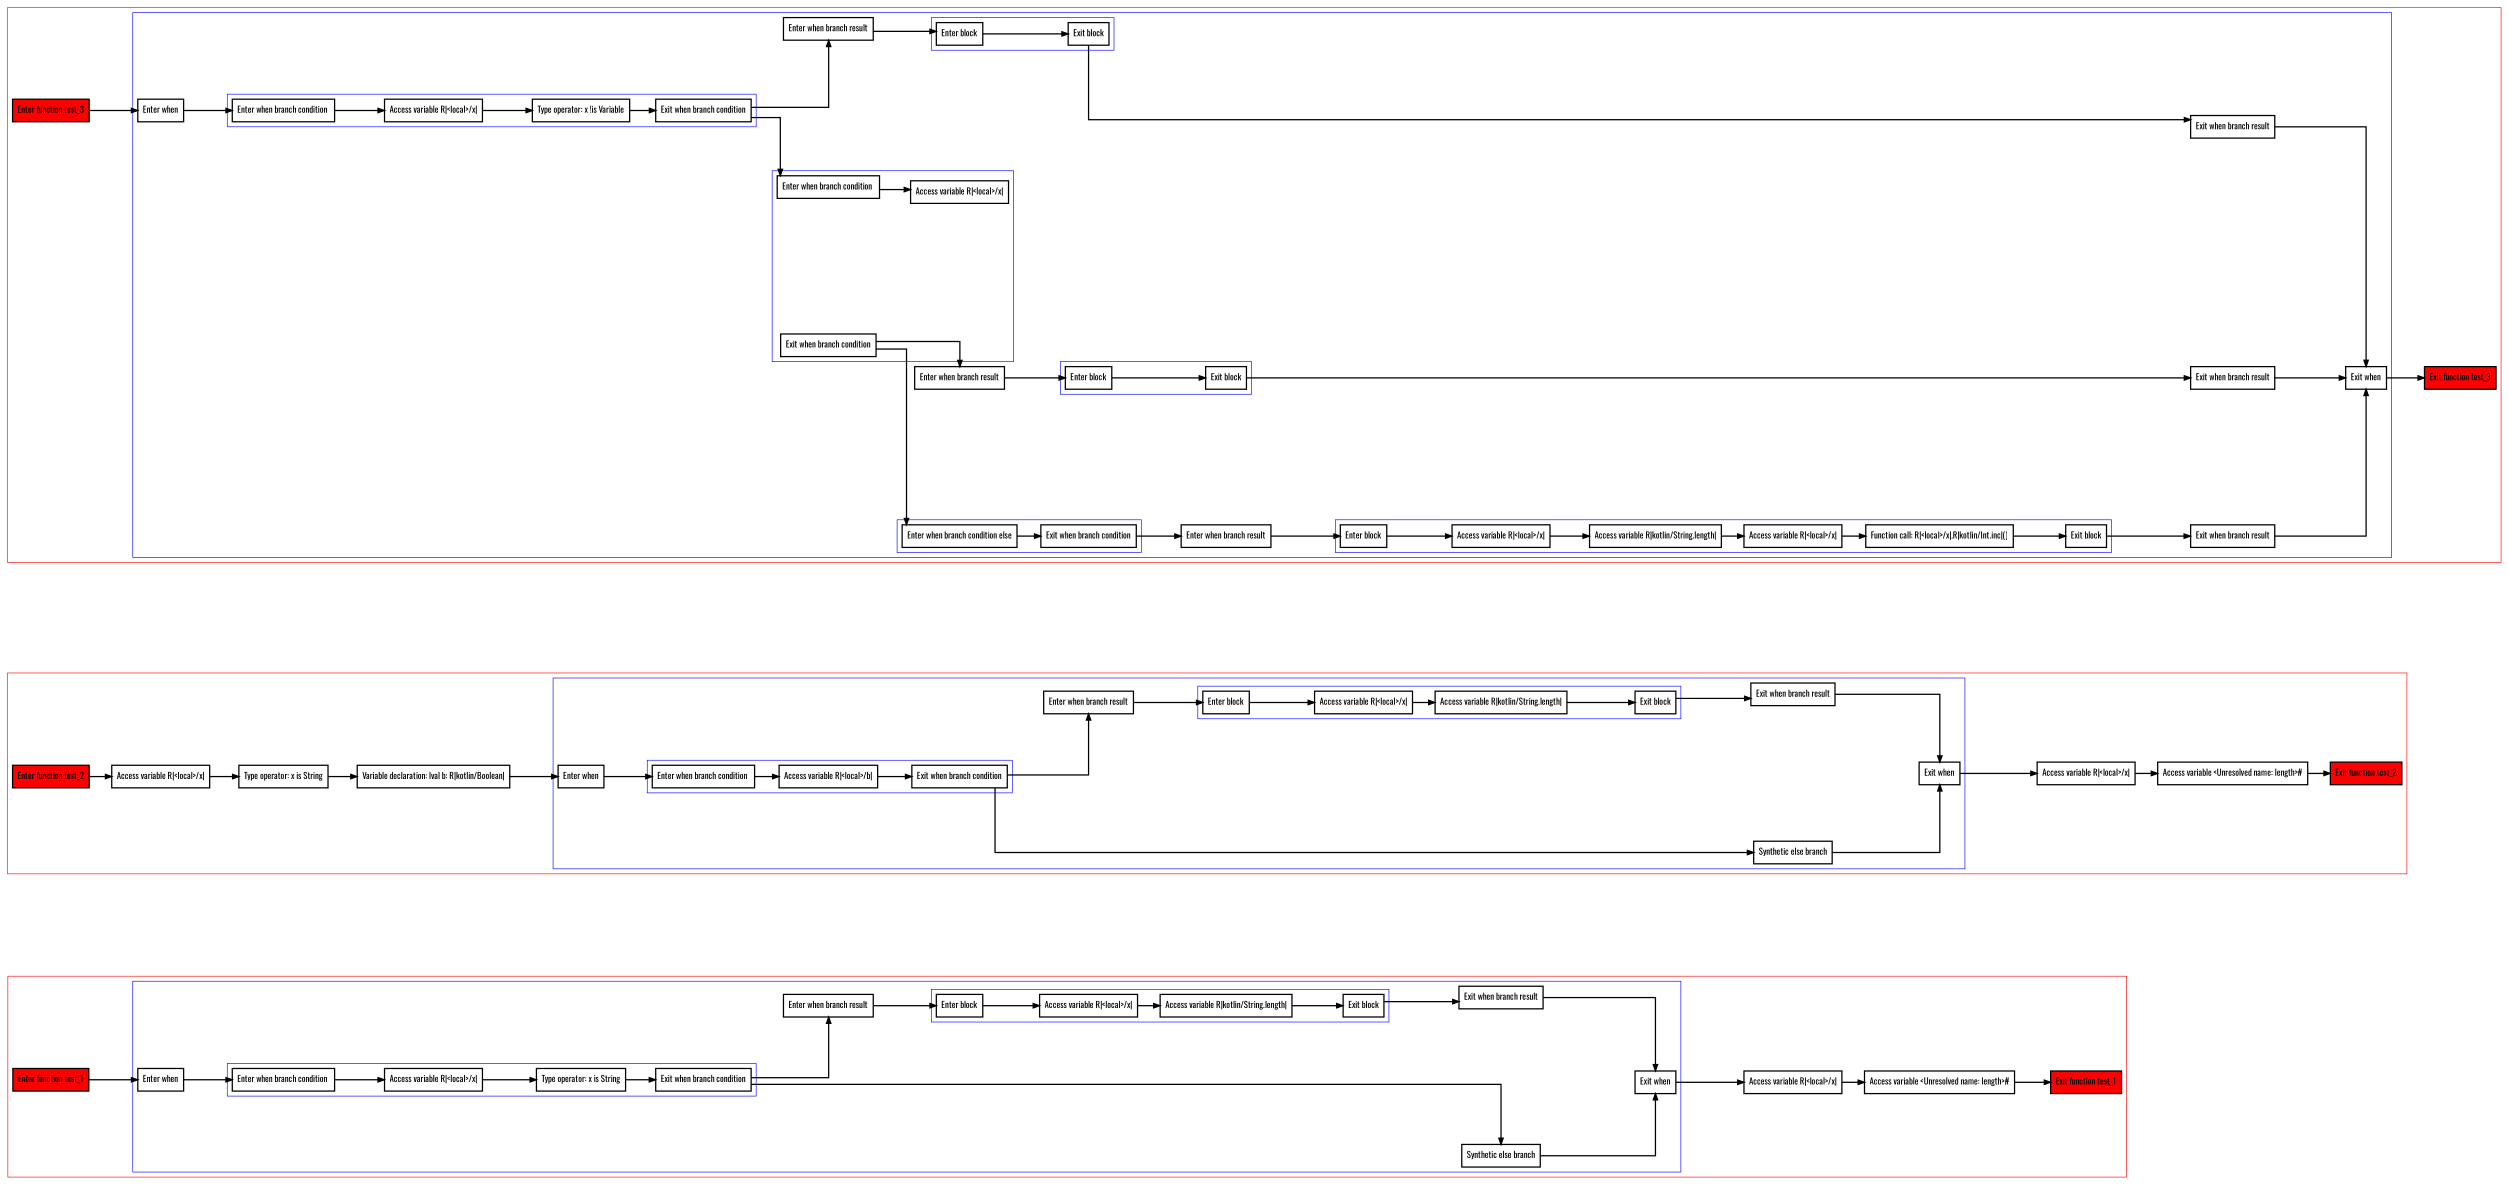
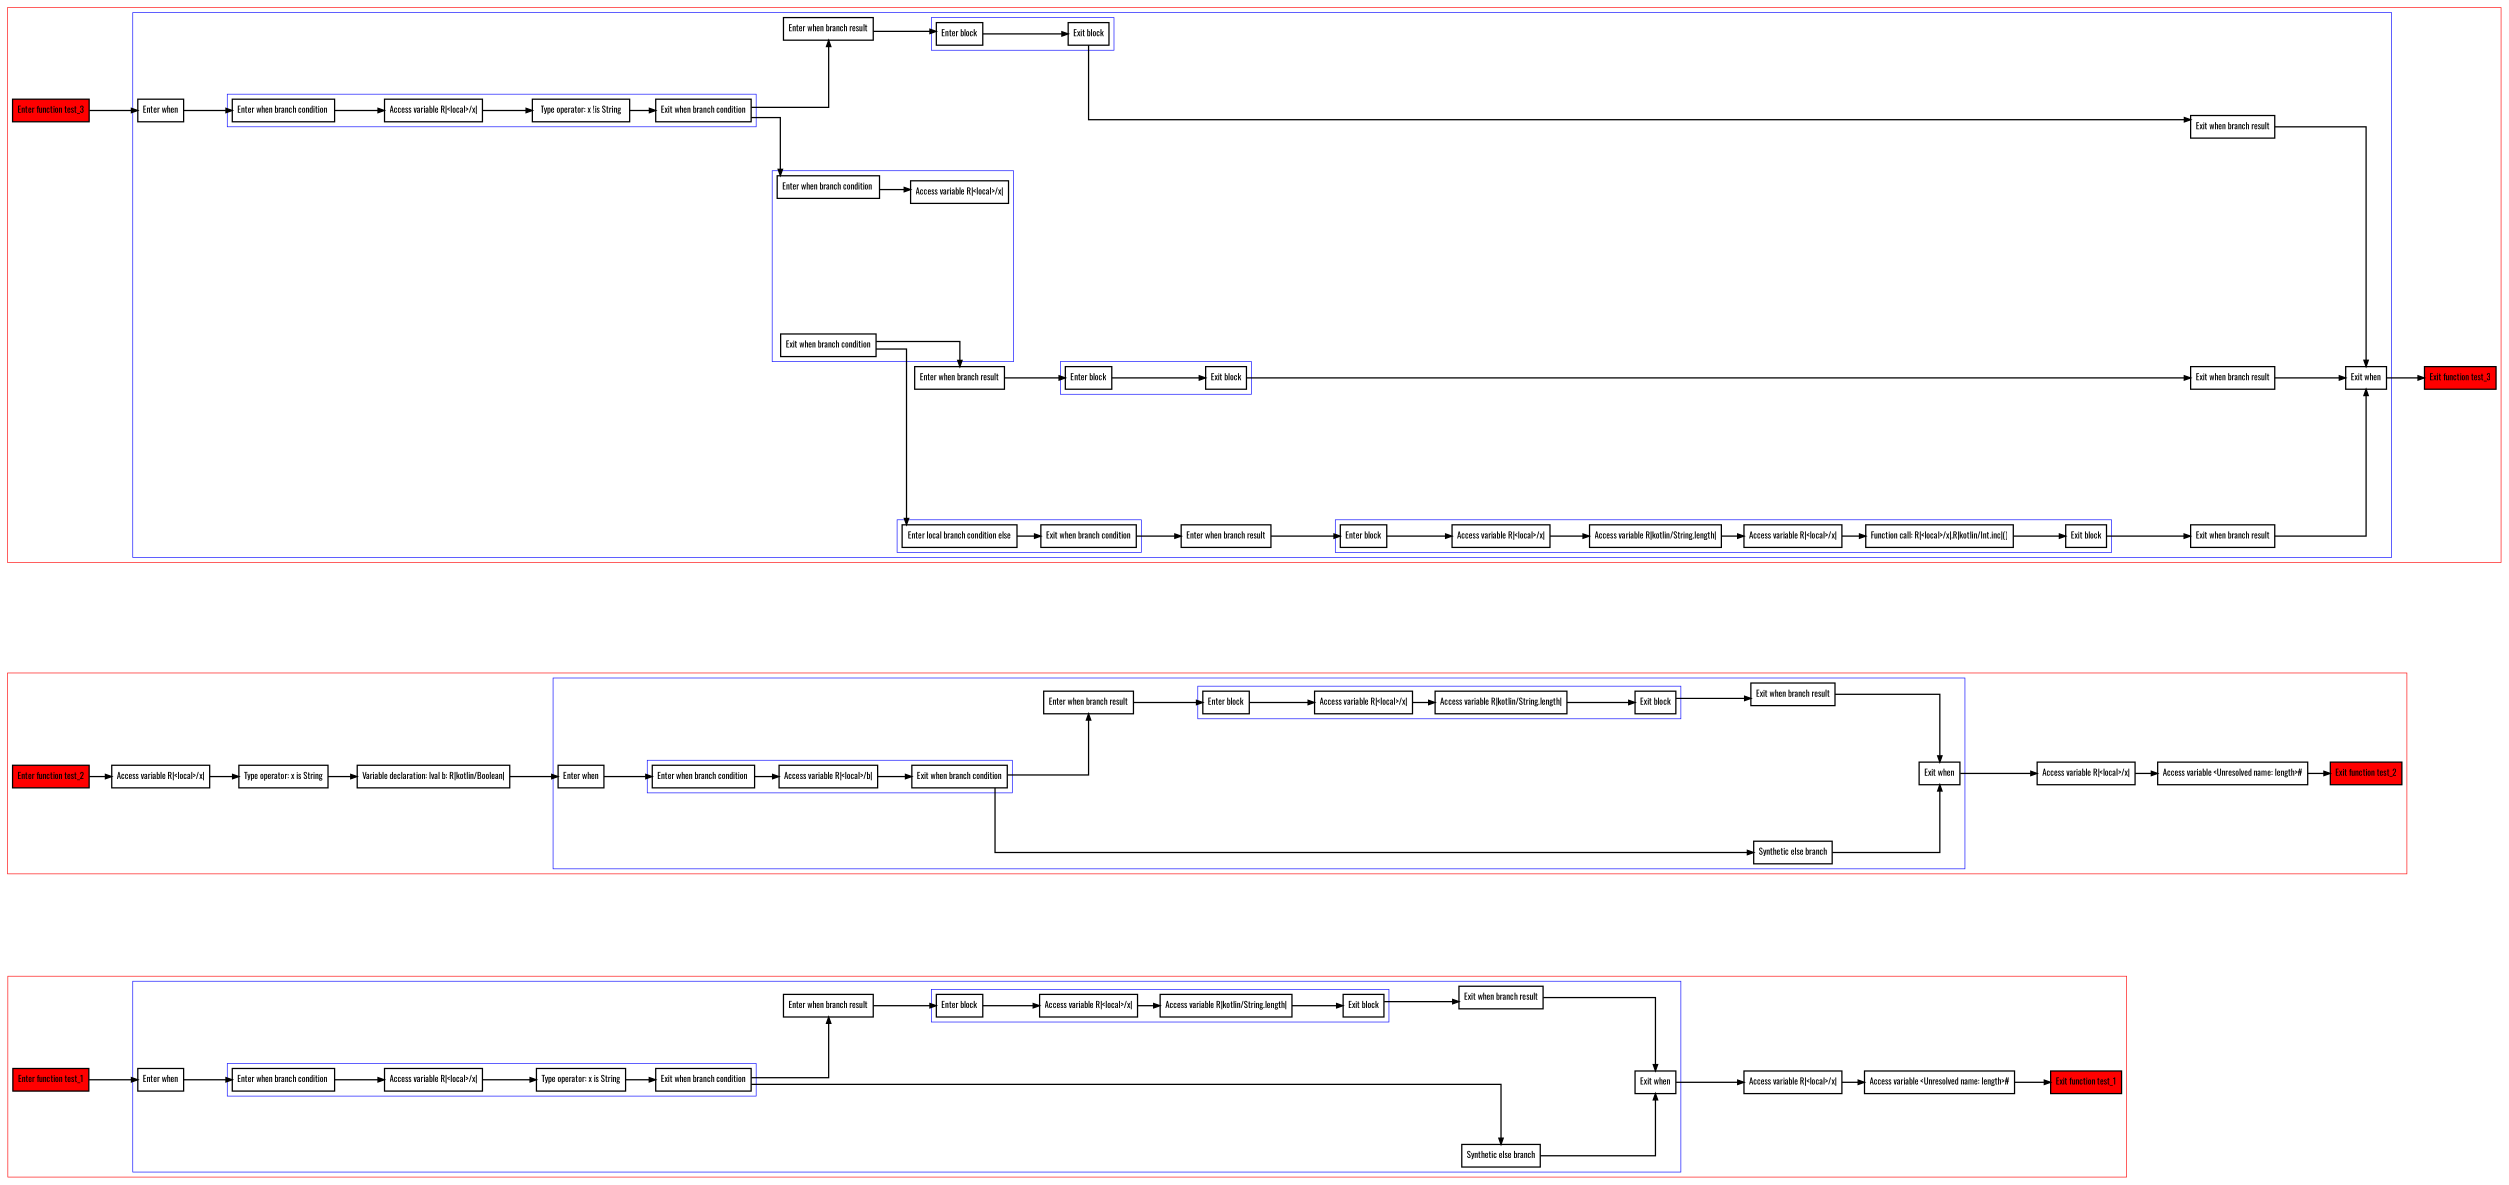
  digraph {
    fontname=Oswald
    nodesep=3
    rankdir=LR
    splines=ortho
    node [fontname=Oswald penwidth=2 shape=box]
    edge [fontname=Oswald penwidth=2]
    n1 [label="Enter when branch condition "]
    n2 [label="Access variable R|<local>/x|"]
    n3 [label="Type operator: x is String"]
    n4 [label="Exit when branch condition"]
    n5 [label="Enter block"]
    n6 [label="Access variable R|<local>/x|"]
    n7 [label="Access variable R|kotlin/String.length|"]
    n8 [label="Exit block"]
    n9 [label="Enter when"]
    n10 [label="Synthetic else branch"]
    n11 [label="Enter when branch result"]
    n12 [label="Exit when branch result"]
    n13 [label="Exit when"]
    n14 [fillcolor=red label="Enter function test_1" style=filled]
    n15 [label="Access variable R|<local>/x|"]
    n16 [label="Access variable <Unresolved name: length>#"]
    n17 [fillcolor=red label="Exit function test_1" style=filled]
    n18 [label="Enter when branch condition "]
    n19 [label="Access variable R|<local>/b|"]
    n20 [label="Exit when branch condition"]
    n21 [label="Enter block"]
    n22 [label="Access variable R|<local>/x|"]
    n23 [label="Access variable R|kotlin/String.length|"]
    n24 [label="Exit block"]
    n25 [label="Enter when"]
    n26 [label="Synthetic else branch"]
    n27 [label="Enter when branch result"]
    n28 [label="Exit when branch result"]
    n29 [label="Exit when"]
    n30 [fillcolor=red label="Enter function test_2" style=filled]
    n31 [label="Access variable R|<local>/x|"]
    n32 [label="Type operator: x is String"]
    n33 [label="Variable declaration: lval b: R|kotlin/Boolean|"]
    n34 [label="Access variable R|<local>/x|"]
    n35 [label="Access variable <Unresolved name: length>#"]
    n36 [fillcolor=red label="Exit function test_2" style=filled]
    n37 [label="Enter when branch condition "]
    n38 [label="Access variable R|<local>/x|"]
-   n39 [label="Type operator: x !is Variable"]
+   n39 [label="Type operator: x !is String"]
    n40 [label="Exit when branch condition"]
    n41 [label="Enter when branch condition "]
    n42 [label="Access variable R|<local>/x|"]
    n43 [label="Exit when branch condition"]
-   n44 [label="Enter when branch condition else"]
+   n44 [label="Enter local branch condition else"]
    n45 [label="Exit when branch condition"]
    n46 [label="Enter block"]
    n47 [label="Access variable R|<local>/x|"]
    n48 [label="Access variable R|kotlin/String.length|"]
    n49 [label="Access variable R|<local>/x|"]
    n50 [label="Function call: R|<local>/x|.R|kotlin/Int.inc|()"]
    n51 [label="Exit block"]
    n52 [label="Enter block"]
    n53 [label="Exit block"]
    n54 [label="Enter block"]
    n55 [label="Exit block"]
    n56 [label="Enter when"]
    n57 [label="Enter when branch result"]
    n58 [label="Exit when branch result"]
    n59 [label="Enter when branch result"]
    n60 [label="Exit when branch result"]
    n61 [label="Enter when branch result"]
    n62 [label="Exit when branch result"]
    n63 [label="Exit when"]
    n64 [fillcolor=red label="Enter function test_3" style=filled]
    n65 [fillcolor=red label="Exit function test_3" style=filled]
    subgraph cluster_1 {
      color=red
      n14
      n15
      n16
      n17
      subgraph cluster_2 {
        color=blue
        n9
        n10
        n11
        n12
        n13
        subgraph cluster_3 {
          color=blue
          n1
          n2
          n3
          n4
        }
        subgraph cluster_4 {
          color=blue
          n5
          n6
          n7
          n8
        }
      }
    }
    subgraph cluster_5 {
      color=red
      n30
      n31
      n32
      n33
      n34
      n35
      n36
      subgraph cluster_6 {
        color=blue
        n25
        n26
        n27
        n28
        n29
        subgraph cluster_7 {
          color=blue
          n18
          n19
          n20
        }
        subgraph cluster_8 {
          color=blue
          n21
          n22
          n23
          n24
        }
      }
    }
    subgraph cluster_9 {
      color=red
      n64
      n65
      subgraph cluster_10 {
        color=blue
        n56
        n57
        n58
        n59
        n60
        n61
        n62
        n63
        subgraph cluster_11 {
          color=blue
          n37
          n38
          n39
          n40
        }
        subgraph cluster_12 {
          color=blue
          n41
          n42
          n43
        }
        subgraph cluster_13 {
          color=blue
          n44
          n45
        }
        subgraph cluster_14 {
          color=blue
          n46
          n47
          n48
          n49
          n50
          n51
        }
        subgraph cluster_15 {
          color=blue
          n52
          n53
        }
        subgraph cluster_16 {
          color=blue
          n54
          n55
        }
      }
    }
    n1 -> n2
    n2 -> n3
    n3 -> n4
    n4 -> n10
    n4 -> n11
    n5 -> n6
    n6 -> n7
    n7 -> n8
    n8 -> n12
    n9 -> n1
    n10 -> n13
    n11 -> n5
    n12 -> n13
    n13 -> n15
    n14 -> n9
    n15 -> n16
    n16 -> n17
    n18 -> n19
    n19 -> n20
    n20 -> n26
    n20 -> n27
    n21 -> n22
    n22 -> n23
    n23 -> n24
    n24 -> n28
    n25 -> n18
    n26 -> n29
    n27 -> n21
    n28 -> n29
    n29 -> n34
    n30 -> n31
    n31 -> n32
    n32 -> n33
    n33 -> n25
    n34 -> n35
    n35 -> n36
    n37 -> n38
    n38 -> n39
    n39 -> n40
    n40 -> n41
    n40 -> n61
    n41 -> n42
    n43 -> n44
    n43 -> n59
    n44 -> n45
    n45 -> n57
    n46 -> n47
    n47 -> n48
    n48 -> n49
    n49 -> n50
    n50 -> n51
    n51 -> n58
    n52 -> n53
    n53 -> n60
    n54 -> n55
    n55 -> n62
    n56 -> n37
    n57 -> n46
    n58 -> n63
    n59 -> n52
    n60 -> n63
    n61 -> n54
    n62 -> n63
    n63 -> n65
    n64 -> n56
  }
